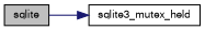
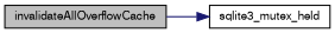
  digraph {
    rankdir=LR
    node [color=black fontname=FreeSans fontsize=10 shape=record style=filled]
-   n1 [fillcolor=grey75 fontcolor=black height=0.2 label=sqlite width=0.4]
+   n1 [fillcolor=grey75 fontcolor=black height=0.2 label=invalidateAllOverflowCache width=0.4]
    n2 [fillcolor=white height=0.2 label=sqlite3_mutex_held width=0.4]
    n1 -> n2 [color=midnightblue fontname=FreeSans fontsize=10 labelfontname=FreeSans labelfontsize=10 style=solid]
  }
